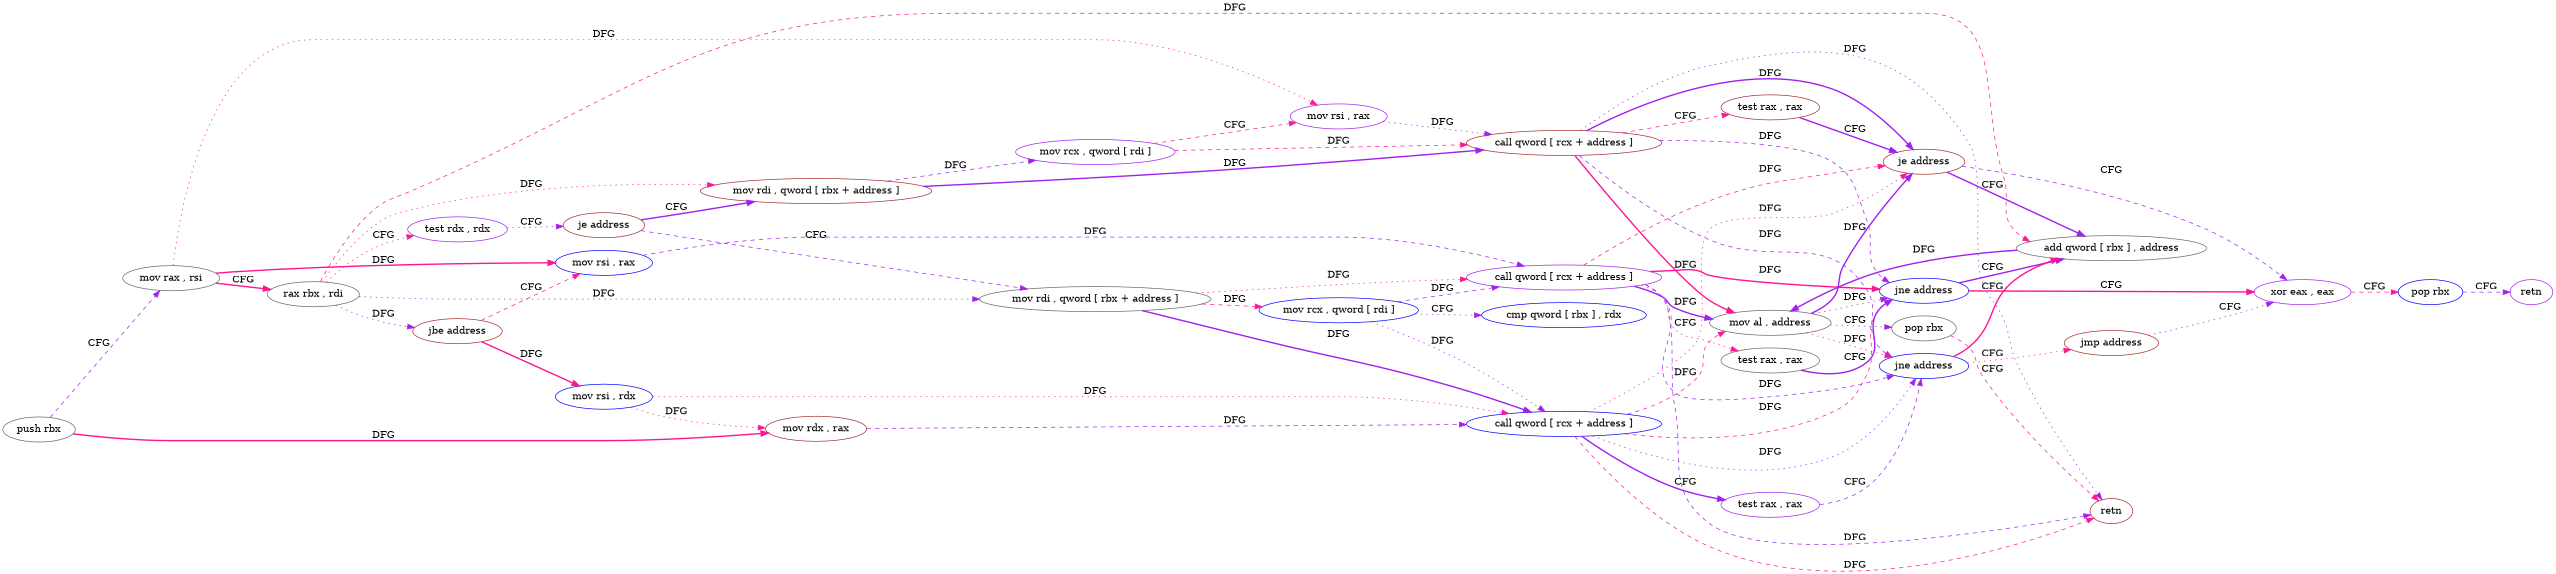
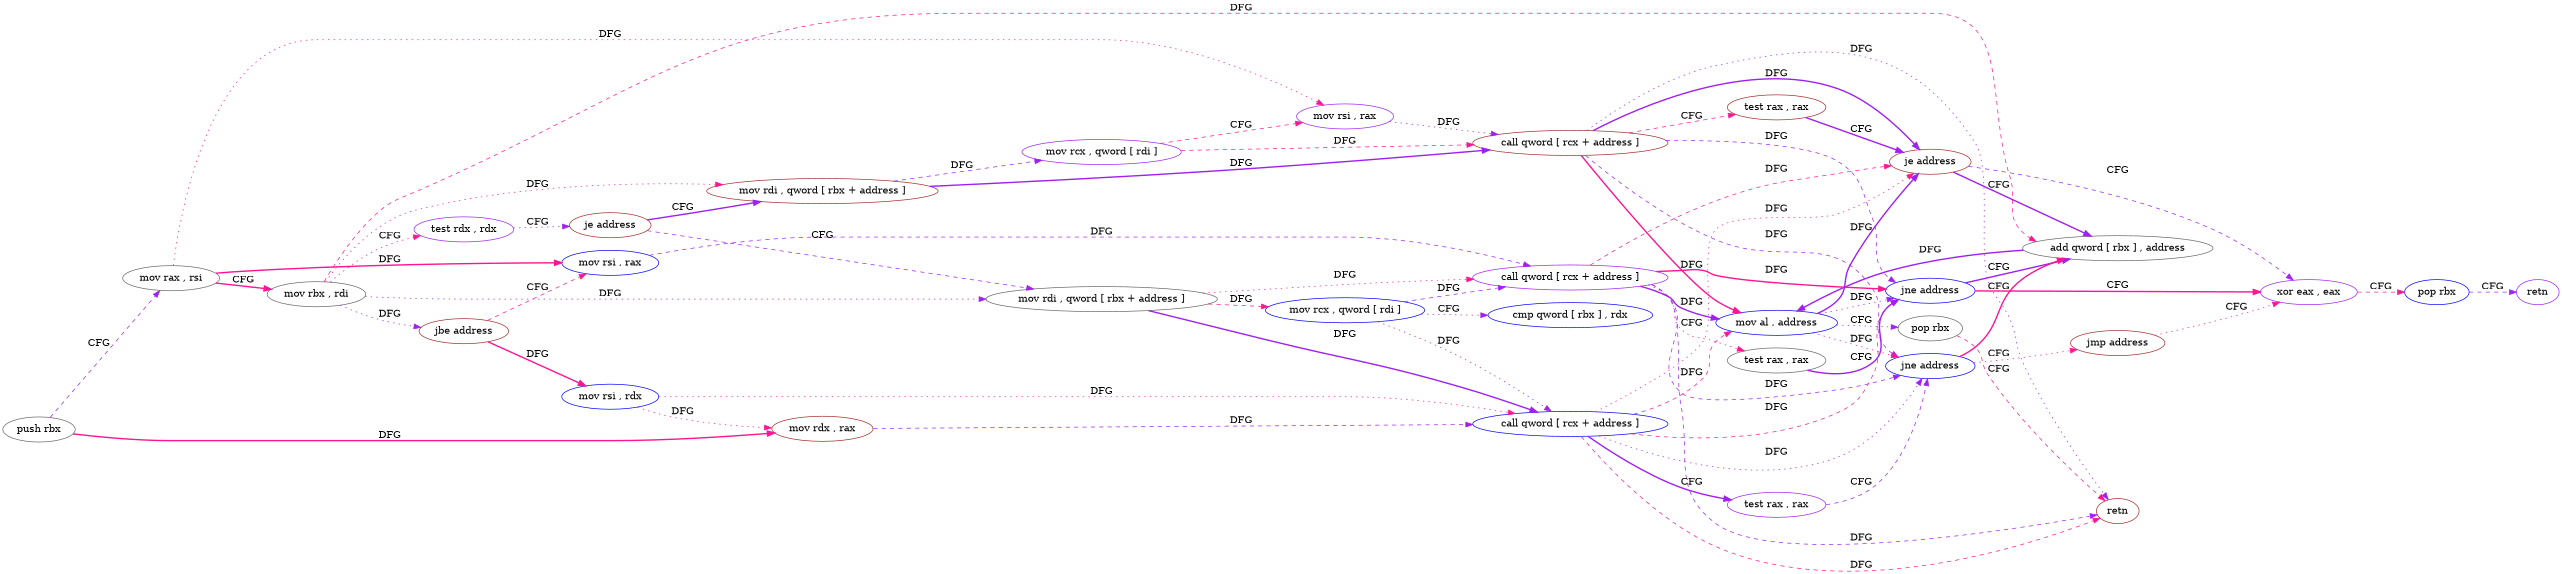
  digraph {
    rankdir=LR
    node [color=brown]
    edge [color=purple style=dashed]
    n1 [color=gray40 label="push rbx"]
    n2 [color=gray40 label="mov rax , rsi"]
    n3 [label="mov rdx , rax"]
-   n4 [color=gray40 label="rax rbx , rdi"]
+   n4 [color=gray40 label="mov rbx , rdi"]
    n5 [color=purple label="mov rsi , rax"]
    n6 [color=blue label="mov rsi , rax"]
    n7 [color=purple label="test rdx , rdx"]
    n8 [label="mov rdi , qword [ rbx + address ]"]
    n9 [color=gray40 label="mov rdi , qword [ rbx + address ]"]
    n10 [color=gray40 label="add qword [ rbx ] , address"]
    n11 [label="jbe address"]
    n12 [label="call qword [ rcx + address ]"]
    n13 [color=purple label="call qword [ rcx + address ]"]
    n14 [color=blue label="call qword [ rcx + address ]"]
    n15 [label="je address"]
    n16 [color=purple label="mov rcx , qword [ rdi ]"]
    n17 [color=blue label="mov rcx , qword [ rdi ]"]
-   n18 [color=gray40 label="mov al , address"]
+   n18 [color=blue label="mov al , address"]
    n19 [color=blue label="mov rsi , rdx"]
    n20 [label="test rax , rax"]
    n21 [label="je address"]
    n22 [label=retn]
    n23 [color=blue label="jne address"]
    n24 [color=blue label="jne address"]
    n25 [color=blue label="cmp qword [ rbx ] , rdx"]
    n26 [color=gray40 label="test rax , rax"]
    n27 [color=purple label="test rax , rax"]
    n28 [color=purple label="xor eax , eax"]
    n29 [color=gray40 label="pop rbx"]
    n30 [label="jmp address"]
    n31 [color=blue label="pop rbx"]
    n32 [color=purple label=retn]
    n1 -> n2 [label=CFG]
    n1 -> n3 [color=deeppink label=DFG style=bold]
    n2 -> n4 [color=deeppink label=CFG style=bold]
    n2 -> n5 [color=deeppink label=DFG style=dotted]
    n2 -> n6 [color=deeppink label=DFG style=bold]
    n3 -> n14 [label=DFG]
    n4 -> n7 [color=deeppink label=CFG style=dotted]
    n4 -> n8 [color=deeppink label=DFG style=dotted]
    n4 -> n9 [label=DFG style=dotted]
    n4 -> n10 [color=deeppink label=DFG]
    n4 -> n11 [label=DFG style=dotted]
    n5 -> n12 [label=DFG style=dotted]
    n6 -> n13 [label=DFG]
    n7 -> n15 [label=CFG style=dotted]
    n8 -> n12 [label=DFG style=bold]
    n8 -> n16 [label=DFG]
    n9 -> n13 [color=deeppink label=DFG style=dotted]
    n9 -> n14 [label=DFG style=bold]
    n9 -> n17 [color=deeppink label=DFG]
    n10 -> n18 [label=DFG style=bold]
    n11 -> n6 [color=deeppink label=CFG]
    n11 -> n19 [color=deeppink label=DFG style=bold]
    n12 -> n18 [color=deeppink label=DFG style=bold]
    n12 -> n20 [color=deeppink label=CFG]
    n12 -> n21 [label=DFG style=bold]
    n12 -> n22 [label=DFG style=dotted]
    n12 -> n23 [label=DFG]
    n12 -> n24 [label=DFG]
    n13 -> n18 [label=DFG style=bold]
    n13 -> n21 [color=deeppink label=DFG]
    n13 -> n22 [label=DFG]
    n13 -> n23 [color=deeppink label=DFG style=bold]
    n13 -> n24 [label=DFG]
    n13 -> n26 [color=deeppink label=CFG style=dotted]
    n14 -> n18 [color=deeppink label=DFG]
    n14 -> n21 [color=deeppink label=DFG style=dotted]
    n14 -> n22 [color=deeppink label=DFG]
    n14 -> n23 [color=deeppink label=DFG]
    n14 -> n24 [label=DFG style=dotted]
    n14 -> n27 [label=CFG style=bold]
    n15 -> n8 [label=CFG style=bold]
    n15 -> n9 [label=CFG]
    n16 -> n5 [color=deeppink label=CFG]
    n16 -> n12 [color=deeppink label=DFG]
    n17 -> n13 [label=DFG]
    n17 -> n14 [label=DFG style=dotted]
    n17 -> n25 [label=CFG style=dotted]
    n18 -> n21 [label=DFG style=bold]
    n18 -> n23 [label=DFG style=dotted]
    n18 -> n24 [color=deeppink label=DFG style=dotted]
    n18 -> n29 [label=CFG style=dotted]
    n19 -> n3 [color=deeppink label=DFG style=dotted]
    n19 -> n14 [color=deeppink label=DFG style=dotted]
    n20 -> n21 [label=CFG style=bold]
    n21 -> n10 [label=CFG style=bold]
    n21 -> n28 [label=CFG]
    n23 -> n10 [label=CFG style=bold]
    n23 -> n28 [color=deeppink label=CFG style=bold]
    n24 -> n10 [color=deeppink label=CFG style=bold]
    n24 -> n30 [color=deeppink label=CFG style=dotted]
    n26 -> n23 [label=CFG style=bold]
    n27 -> n24 [label=CFG]
    n28 -> n31 [color=deeppink label=CFG]
    n29 -> n22 [color=deeppink label=CFG]
-   n30 -> n28 [label=CFG style=dotted]
+   n30 -> n28 [color=deeppink label=CFG style=dotted]
    n31 -> n32 [label=CFG]
  }
